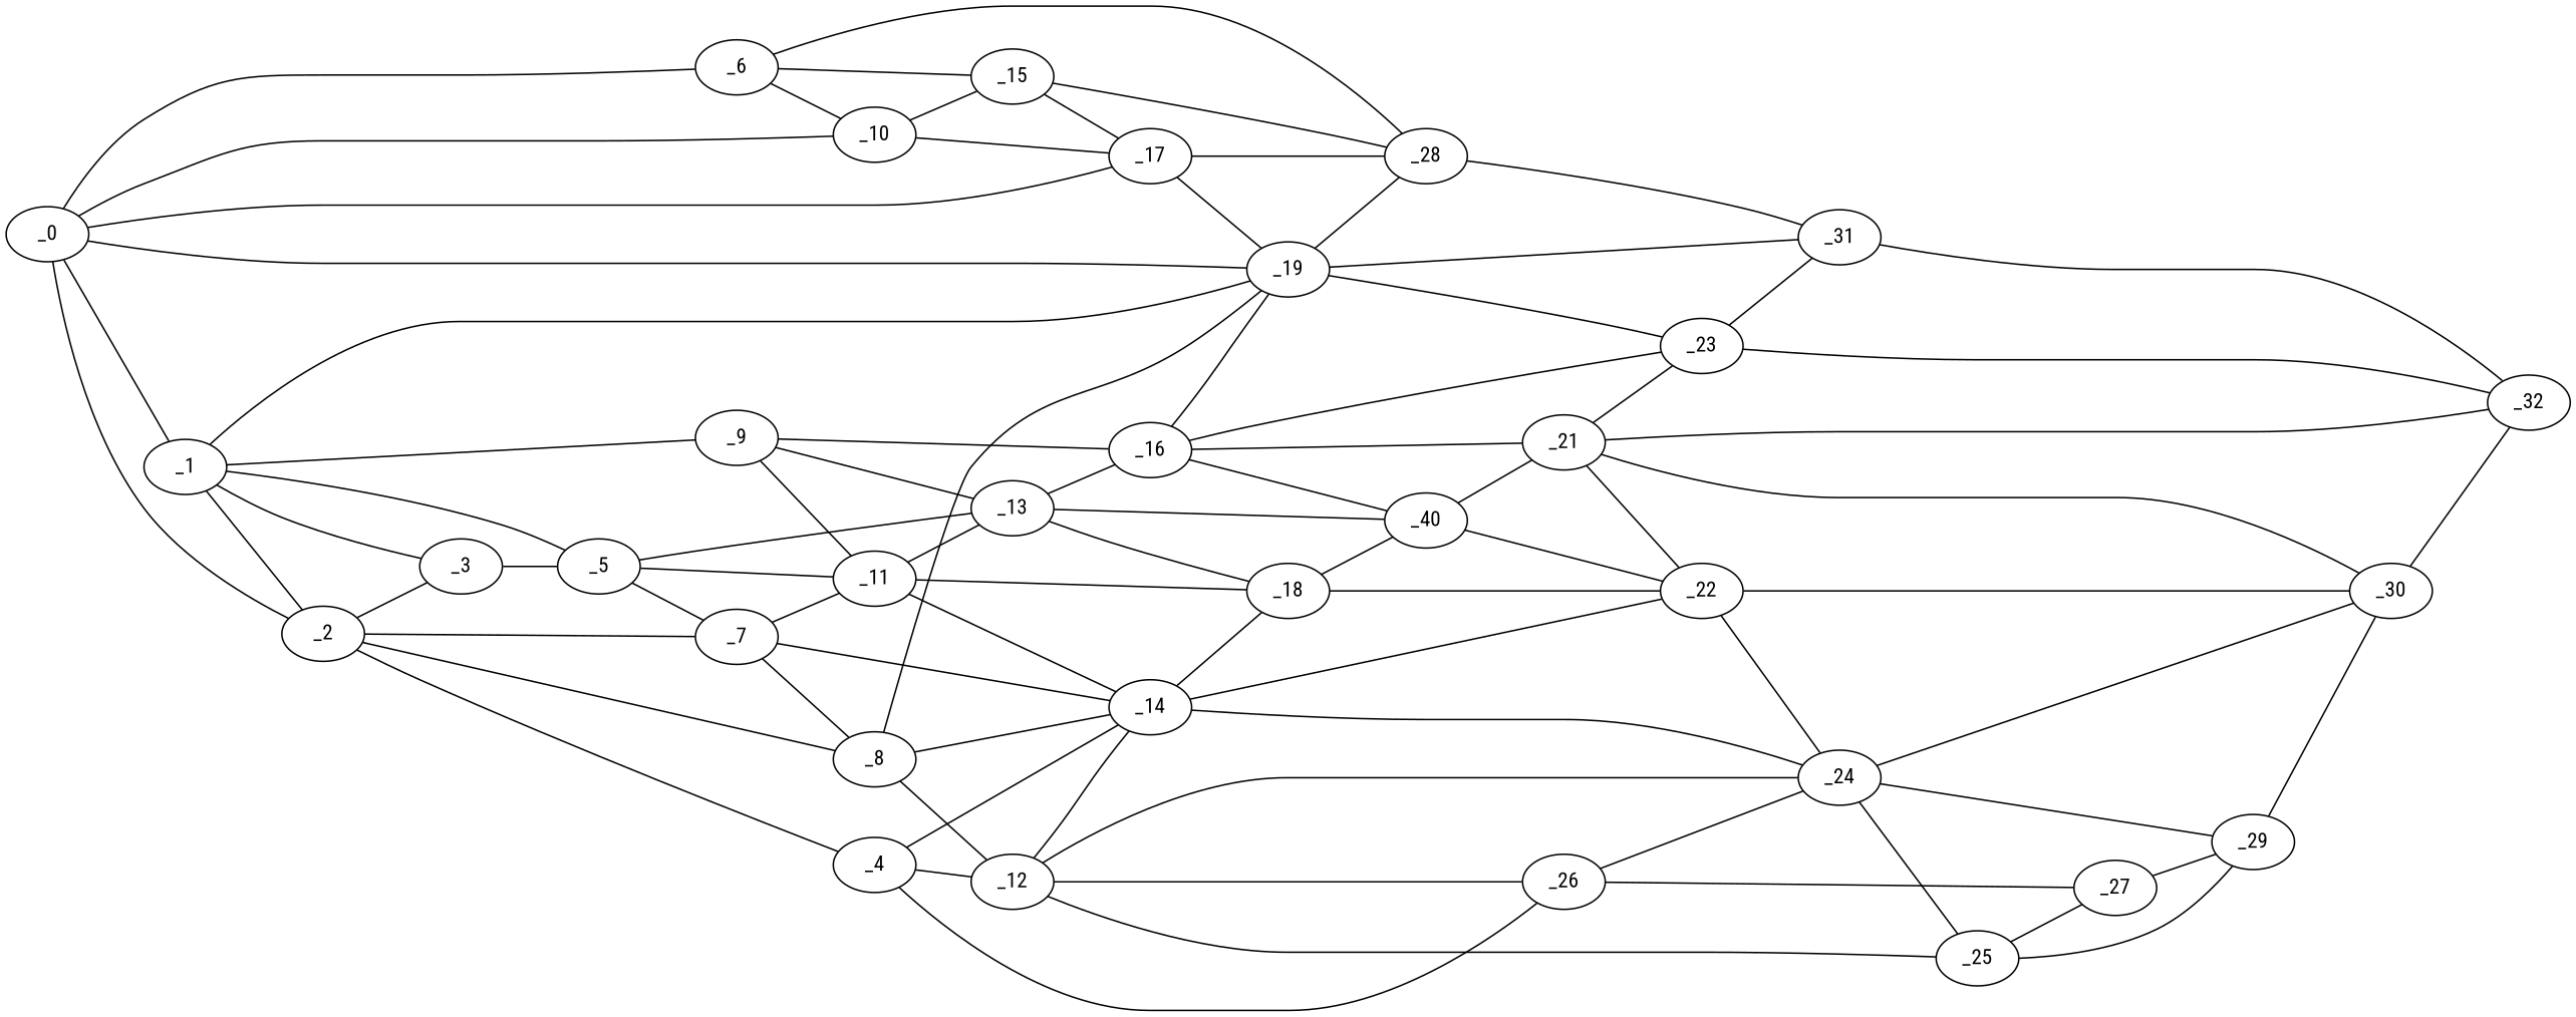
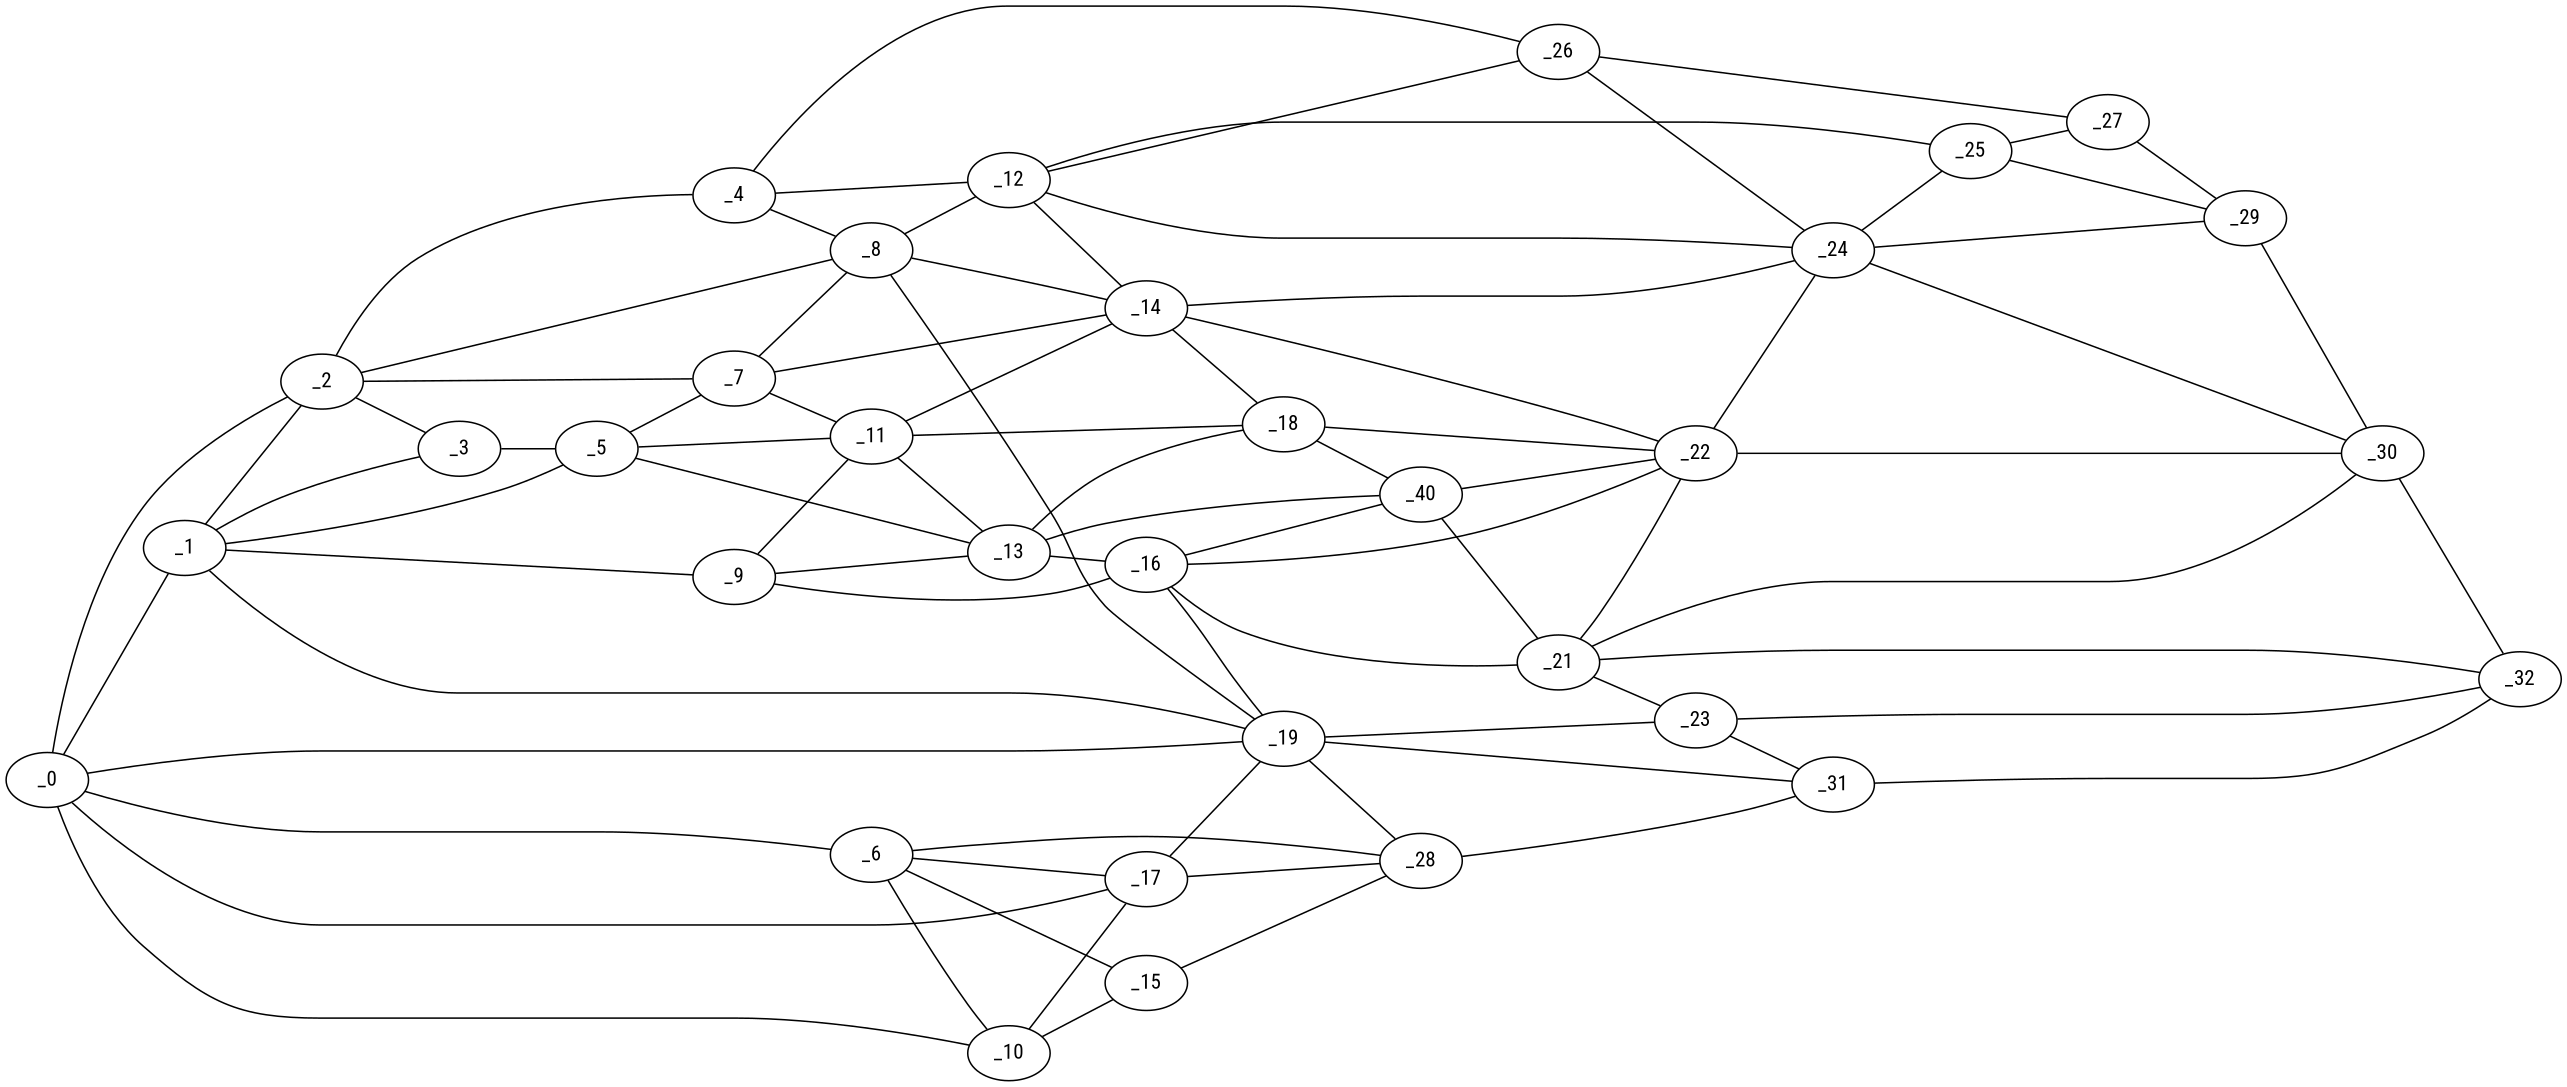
  graph {
    fontname="Roboto Condensed"
    rankdir=LR
    node [fontname="Roboto Condensed" x=80 y=63]
    edge [fontname="Roboto Condensed" valence=2]
    _0 [x=39 y=9]
    _1 [x=43]
    _2 [x=43 y=80]
    _6 [x=51 y=3]
    _10 [x=59 y=11]
    _17 [x=68 y=23]
    _19 [x=69 y=28]
    _3 [x=44 y=76]
    _5 [x=47 y=73]
    _9 [x=56 y=62]
    _4 [x=44 y=94]
    _7 [x=51 y=79]
    _8 [x=53 y=85]
    _15 [x=66 y=13]
    _28 [x=94 y=12]
    _23 [y=44]
    _31 [x=97 y=37]
    _11 [x=59 y=69]
    _13 [x=64 y=59]
    _16 [x=67 y=55]
    _12 [x=61 y=88]
    _26 [x=89 y=122]
    _14 [x=64 y=75]
    _32 [x=97 y=54]
    _18 [x=68 y=68]
    n26 [label=_40 x=71]
    _21 [x=78]
    _24 [y=84]
    _25 [y=90]
    _27 [x=90 y=114]
    _22 [x=78 y=72]
    _29 [x=94 y=87]
    _30 [x=96 y=73]
    _0 -- _1
    _0 -- _2 [valence=1]
    _0 -- _6 [valence=1]
    _0 -- _10 [valence=1]
    _0 -- _17
    _0 -- _19
    _1 -- _2
    _1 -- _19
    _1 -- _3 [valence=1]
    _1 -- _5
    _1 -- _9 [valence=1]
    _2 -- _3
    _2 -- _4 [valence=1]
    _2 -- _7 [valence=1]
    _2 -- _8
    _6 -- _10 [valence=1]
    _6 -- _15
    _6 -- _28 [valence=1]
    _10 -- _17
    _10 -- _15
    _17 -- _19
    _17 -- _28 [valence=1]
    _19 -- _28
    _19 -- _23 [valence=1]
    _19 -- _31 [valence=1]
    _3 -- _5
    _5 -- _7
    _5 -- _11
    _5 -- _13 [valence=1]
    _9 -- _11
    _9 -- _13 [valence=1]
    _9 -- _16 [valence=1]
-   _4 -- _14
+   _4 -- _8
    _4 -- _12
    _4 -- _26 [valence=1]
    _7 -- _8 [valence=1]
    _7 -- _11 [valence=1]
    _7 -- _14
    _8 -- _19
    _8 -- _12
    _8 -- _14
-   _15 -- _17
+   _6 -- _17
    _15 -- _28
    _28 -- _31 [valence=1]
    _23 -- _31
    _23 -- _32
    _31 -- _32 [valence=1]
    _11 -- _13
    _11 -- _14 [valence=1]
    _11 -- _18
    _13 -- _16
    _13 -- _18
    _13 -- n26
    _16 -- _19
-   _16 -- _23
+   _16 -- _22
    _16 -- n26
    _16 -- _21 [valence=1]
    _12 -- _26 [valence=1]
    _12 -- _14 [valence=1]
    _12 -- _24 [valence=1]
    _12 -- _25
    _26 -- _24 [valence=1]
    _26 -- _27 [valence=1]
    _14 -- _18
    _14 -- _24 [valence=1]
    _14 -- _22
    _18 -- n26
    _18 -- _22 [valence=1]
    n26 -- _21 [valence=1]
    n26 -- _22
    _21 -- _23
    _21 -- _32 [valence=1]
    _21 -- _22
    _21 -- _30 [valence=1]
    _24 -- _25
    _24 -- _29
    _24 -- _30
    _25 -- _27 [valence=1]
    _25 -- _29 [valence=1]
    _27 -- _29
    _22 -- _24
    _22 -- _30 [valence=1]
    _29 -- _30 [valence=1]
    _30 -- _32 [valence=1]
  }
